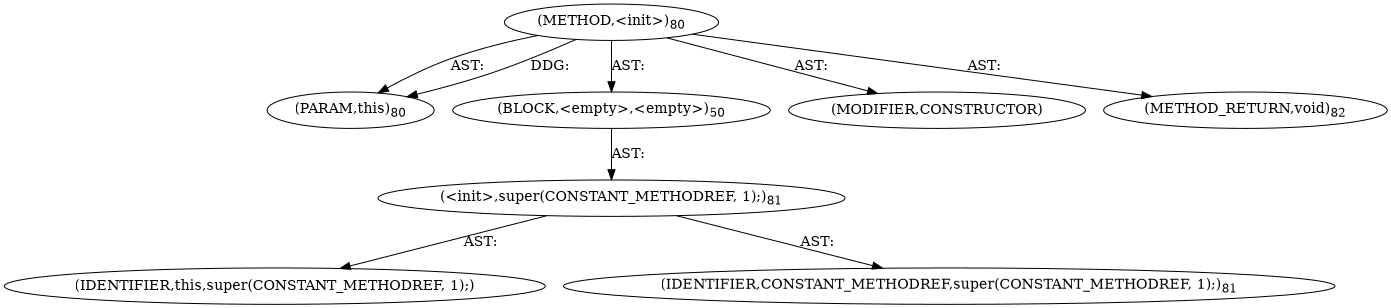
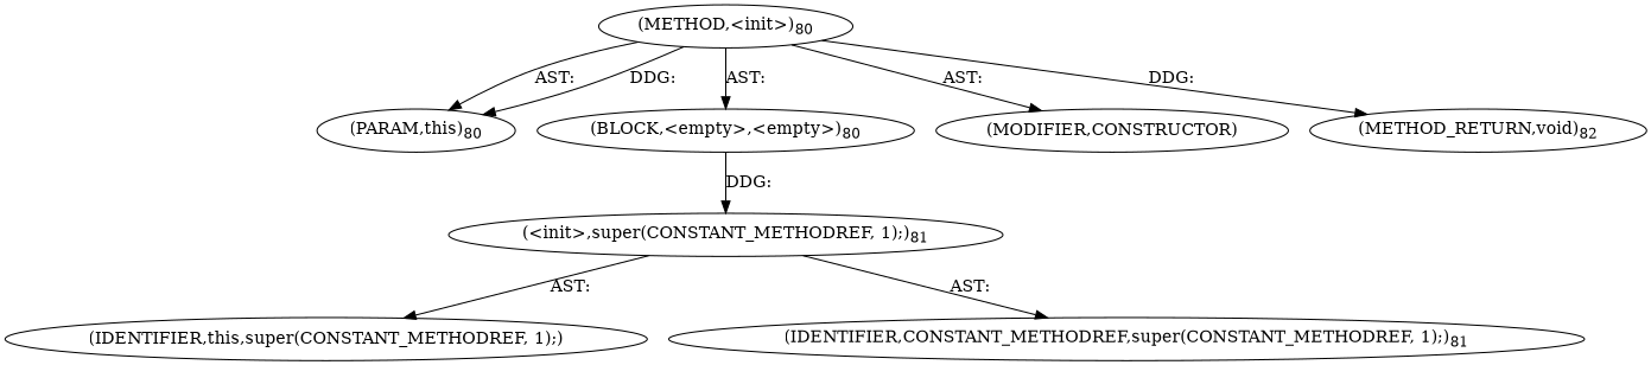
  digraph {
    n1 [label=<(METHOD,&lt;init&gt;)<SUB>80</SUB>>]
    n2 [label=<(PARAM,this)<SUB>80</SUB>>]
-   n3 [label=<(BLOCK,&lt;empty&gt;,&lt;empty&gt;)<SUB>50</SUB>>]
+   n3 [label=<(BLOCK,&lt;empty&gt;,&lt;empty&gt;)<SUB>80</SUB>>]
    n4 [label=<(MODIFIER,CONSTRUCTOR)>]
    n5 [label=<(METHOD_RETURN,void)<SUB>82</SUB>>]
    n6 [label=<(&lt;init&gt;,super(CONSTANT_METHODREF, 1);)<SUB>81</SUB>>]
    n7 [label=<(IDENTIFIER,this,super(CONSTANT_METHODREF, 1);)>]
    n8 [label=<(IDENTIFIER,CONSTANT_METHODREF,super(CONSTANT_METHODREF, 1);)<SUB>81</SUB>>]
    n1 -> n2 [label="AST: "]
    n1 -> n2 [label="DDG: "]
    n1 -> n3 [label="AST: "]
    n1 -> n4 [label="AST: "]
-   n1 -> n5 [label="AST: "]
-   n3 -> n6 [label="AST: "]
+   n1 -> n5 [label="DDG: "]
+   n3 -> n6 [label="DDG: "]
    n6 -> n7 [label="AST: "]
    n6 -> n8 [label="AST: "]
  }
